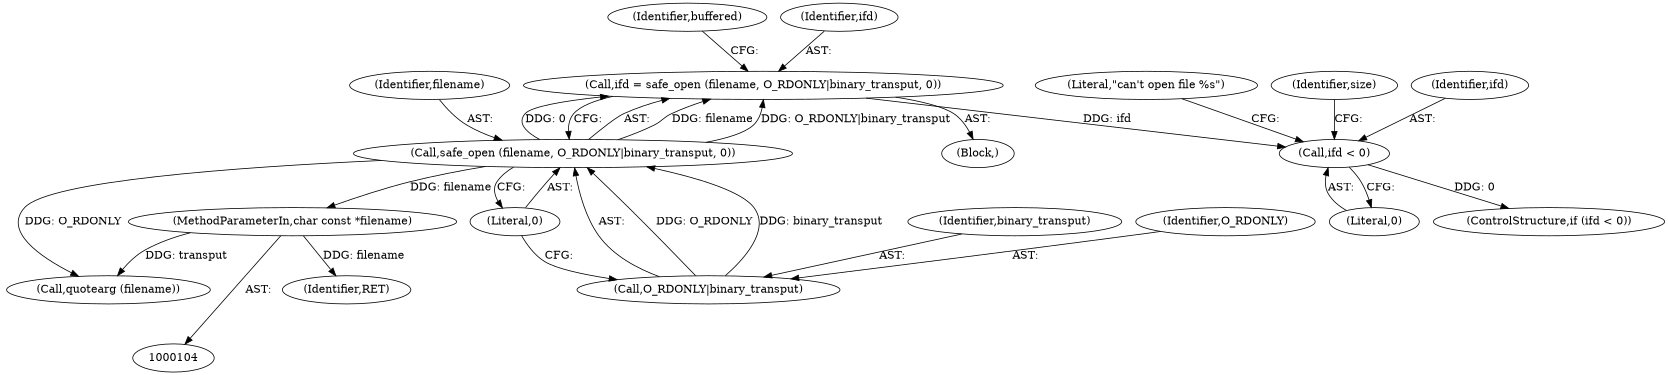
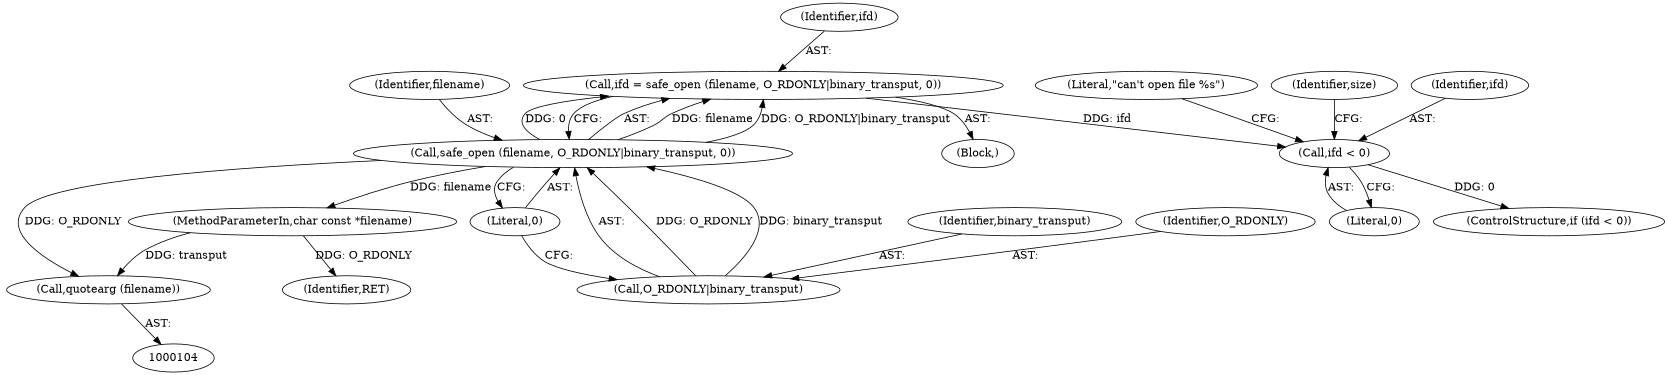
  digraph {
    n1 [label="(Call,ifd = safe_open (filename, O_RDONLY|binary_transput, 0))"]
    n2 [label="(Call,safe_open (filename, O_RDONLY|binary_transput, 0))"]
    n3 [label="(Call,ifd < 0)"]
    n4 [label="(Block,)"]
    n5 [label="(Literal,0)"]
    n6 [label="(Call,quotearg (filename))"]
    n7 [label="(MethodParameterIn,char const *filename)"]
    n8 [label="(Literal,0)"]
    n9 [label="(ControlStructure,if (ifd < 0))"]
    n10 [label="(Call,O_RDONLY|binary_transput)"]
    n11 [label="(Identifier,RET)"]
    1000104
    n13 [label="(Identifier,binary_transput)"]
-   n14 [label="(Identifier,buffered)"]
    n15 [label="(Identifier,size)"]
    n16 [label="(Identifier,ifd)"]
    n17 [label="(Identifier,O_RDONLY)"]
    n18 [label="(Identifier,filename)"]
    n19 [label="(Identifier,ifd)"]
    n20 [label="(Literal,\"can't open file %s\")"]
    n1 -> n2 [label="CFG: "]
    n1 -> n3 [label="DDG: ifd"]
    n1 -> n4 [label="AST: "]
    n2 -> n1 [label="AST: "]
    n2 -> n1 [label="DDG: filename"]
    n2 -> n1 [label="DDG: O_RDONLY|binary_transput"]
    n2 -> n1 [label="DDG: 0"]
    n2 -> n5 [label="CFG: "]
    n2 -> n6 [label="DDG: O_RDONLY"]
    n2 -> n7 [label="DDG: filename"]
    n3 -> n8 [label="CFG: "]
    n3 -> n9 [label="DDG: 0"]
    n5 -> n2 [label="AST: "]
    n5 -> n10 [label="CFG: "]
    n7 -> n6 [label="DDG: transput"]
-   n7 -> n11 [label="DDG: filename"]
-   n7 -> 1000104 [label="AST: "]
+   n7 -> n11 [label="DDG: O_RDONLY"]
+   n6 -> 1000104 [label="AST: "]
    n8 -> n3 [label="AST: "]
    n10 -> n2 [label="AST: "]
    n10 -> n2 [label="DDG: O_RDONLY"]
    n10 -> n2 [label="DDG: binary_transput"]
    n13 -> n10 [label="AST: "]
-   n14 -> n1 [label="CFG: "]
    n15 -> n3 [label="CFG: "]
    n16 -> n1 [label="AST: "]
    n17 -> n10 [label="AST: "]
    n18 -> n2 [label="AST: "]
    n19 -> n3 [label="AST: "]
    n20 -> n3 [label="CFG: "]
  }
